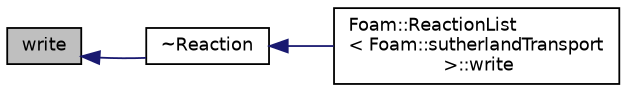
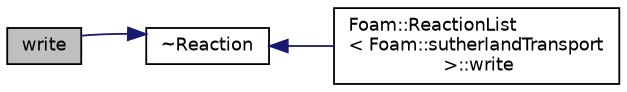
  digraph {
    rankdir=LR
    node [color=black fontname=Helvetica fontsize=10 shape=record]
    edge [color=midnightblue dir=back fontname=Helvetica fontsize=10 labelfontname=Helvetica labelfontsize=10 style=solid]
    n1 [fillcolor=grey75 fontcolor=black height=0.2 label=write style=filled width=0.4]
    n2 [height=0.2 label="~Reaction" width=0.4]
    n3 [height=0.2 label="Foam::ReactionList\l\< Foam::sutherlandTransport\l \>::write" width=0.4]
-   n1 -> n2
+   n2 -> n1
    n2 -> n3
  }
